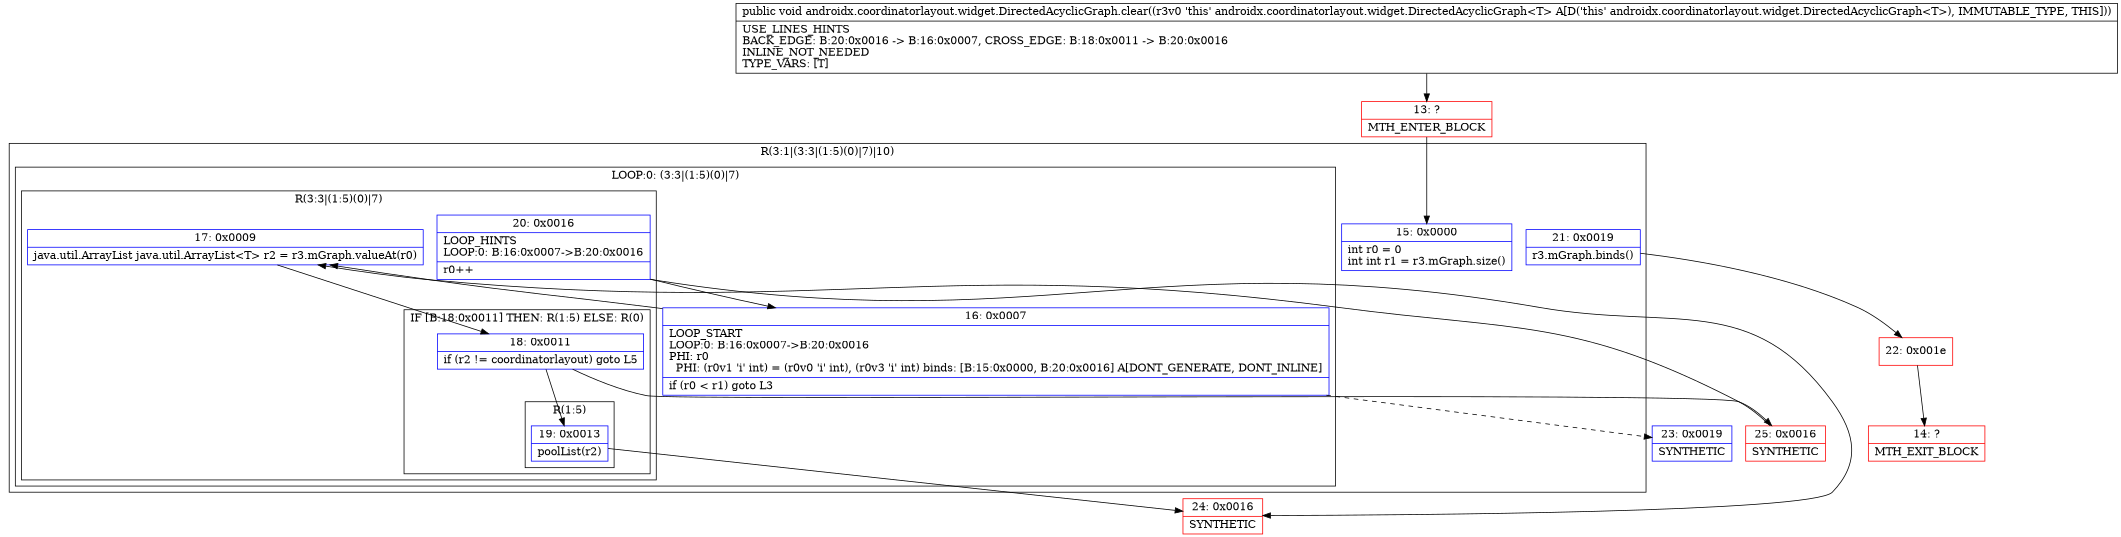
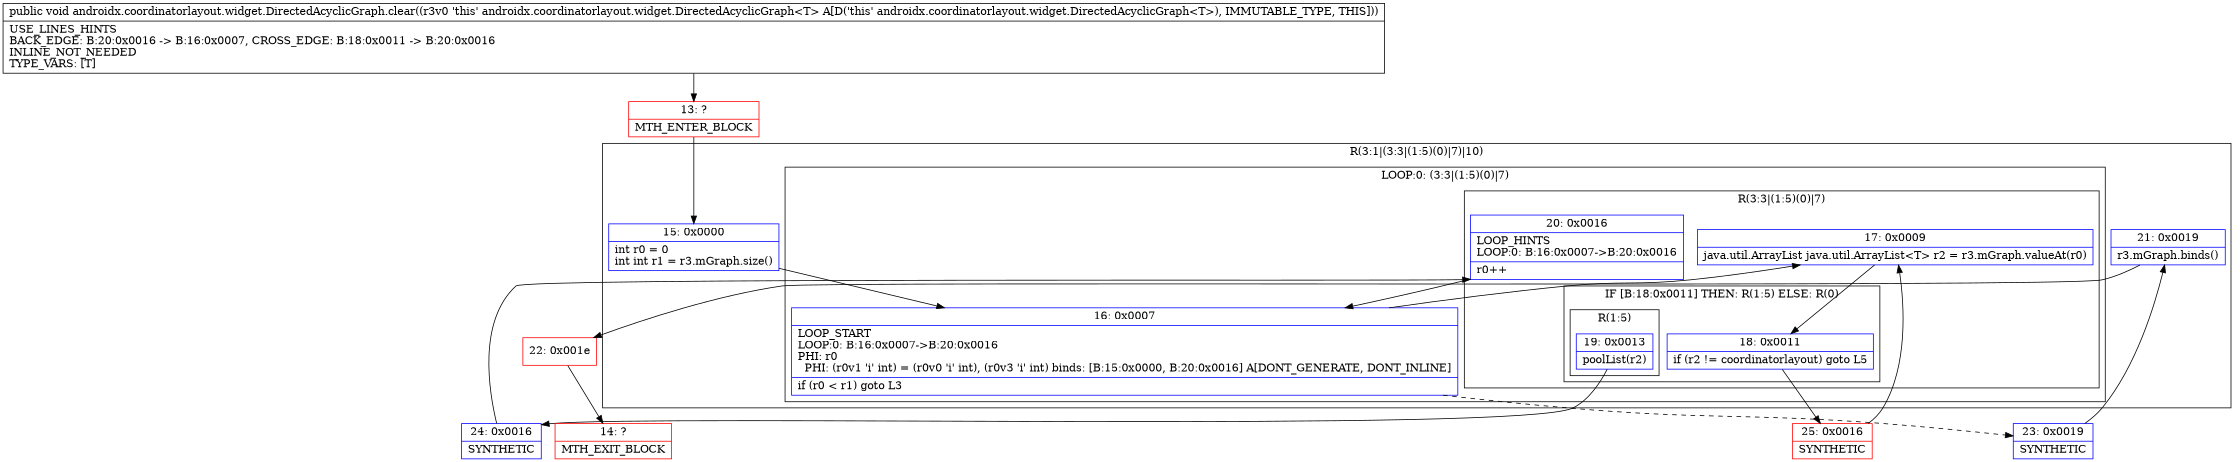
  digraph {
    node [color=blue shape=record]
    n1 [label="{19\:\ 0x0013|poolList(r2)\l}"]
    n2 [label="{18\:\ 0x0011|if (r2 != coordinatorlayout) goto L5\l}"]
    n3 [label="{17\:\ 0x0009|java.util.ArrayList java.util.ArrayList\<T\> r2 = r3.mGraph.valueAt(r0)\l}"]
    n4 [label="{20\:\ 0x0016|LOOP_HINTS\lLOOP:0: B:16:0x0007\-\>B:20:0x0016\l|r0++\l}"]
    n5 [label="{16\:\ 0x0007|LOOP_START\lLOOP:0: B:16:0x0007\-\>B:20:0x0016\lPHI: r0 \l  PHI: (r0v1 'i' int) = (r0v0 'i' int), (r0v3 'i' int) binds: [B:15:0x0000, B:20:0x0016] A[DONT_GENERATE, DONT_INLINE]\l|if (r0 \< r1) goto L3\l}"]
    n6 [label="{15\:\ 0x0000|int r0 = 0\lint int r1 = r3.mGraph.size()\l}"]
    n7 [label="{21\:\ 0x0019|r3.mGraph.binds()\l}"]
-   n8 [color=red label="{24\:\ 0x0016|SYNTHETIC\l}"]
+   n8 [label="{24\:\ 0x0016|SYNTHETIC\l}"]
    n9 [color=red label="{25\:\ 0x0016|SYNTHETIC\l}"]
    n10 [label="{23\:\ 0x0019|SYNTHETIC\l}"]
    n11 [color=red label="{22\:\ 0x001e}"]
    n12 [color=red label="{14\:\ ?|MTH_EXIT_BLOCK\l}"]
    n13 [color=red label="{13\:\ ?|MTH_ENTER_BLOCK\l}"]
    n14 [label="{public void androidx.coordinatorlayout.widget.DirectedAcyclicGraph.clear((r3v0 'this' androidx.coordinatorlayout.widget.DirectedAcyclicGraph\<T\> A[D('this' androidx.coordinatorlayout.widget.DirectedAcyclicGraph\<T\>), IMMUTABLE_TYPE, THIS]))  | USE_LINES_HINTS\lBACK_EDGE: B:20:0x0016 \-\> B:16:0x0007, CROSS_EDGE: B:18:0x0011 \-\> B:20:0x0016\lINLINE_NOT_NEEDED\lTYPE_VARS: [T]\l}" color=""]
    subgraph cluster_1 {
      label="R(3:1|(3:3|(1:5)(0)|7)|10)"
      n6
      n7
      subgraph cluster_2 {
        label="LOOP:0: (3:3|(1:5)(0)|7)"
        n5
        subgraph cluster_3 {
          label="R(3:3|(1:5)(0)|7)"
          n3
          n4
          subgraph cluster_4 {
            label="IF [B:18:0x0011] THEN: R(1:5) ELSE: R(0)"
            n2
            subgraph cluster_5 {
              label="R(1:5)"
              n1
            }
            subgraph cluster_6 {
              label="R(0)"
            }
          }
        }
      }
    }
    n1 -> n8
-   n2 -> n1
    n2 -> n9 [style=solid]
    n3 -> n2
    n4 -> n5
    n5 -> n3
    n5 -> n10 [style=dashed]
+   n6 -> n5
    n7 -> n11
-   n4 -> n8
+   n8 -> n4
    n9 -> n3
+   n10 -> n7
    n11 -> n12
    n13 -> n6
    n14 -> n13
  }
